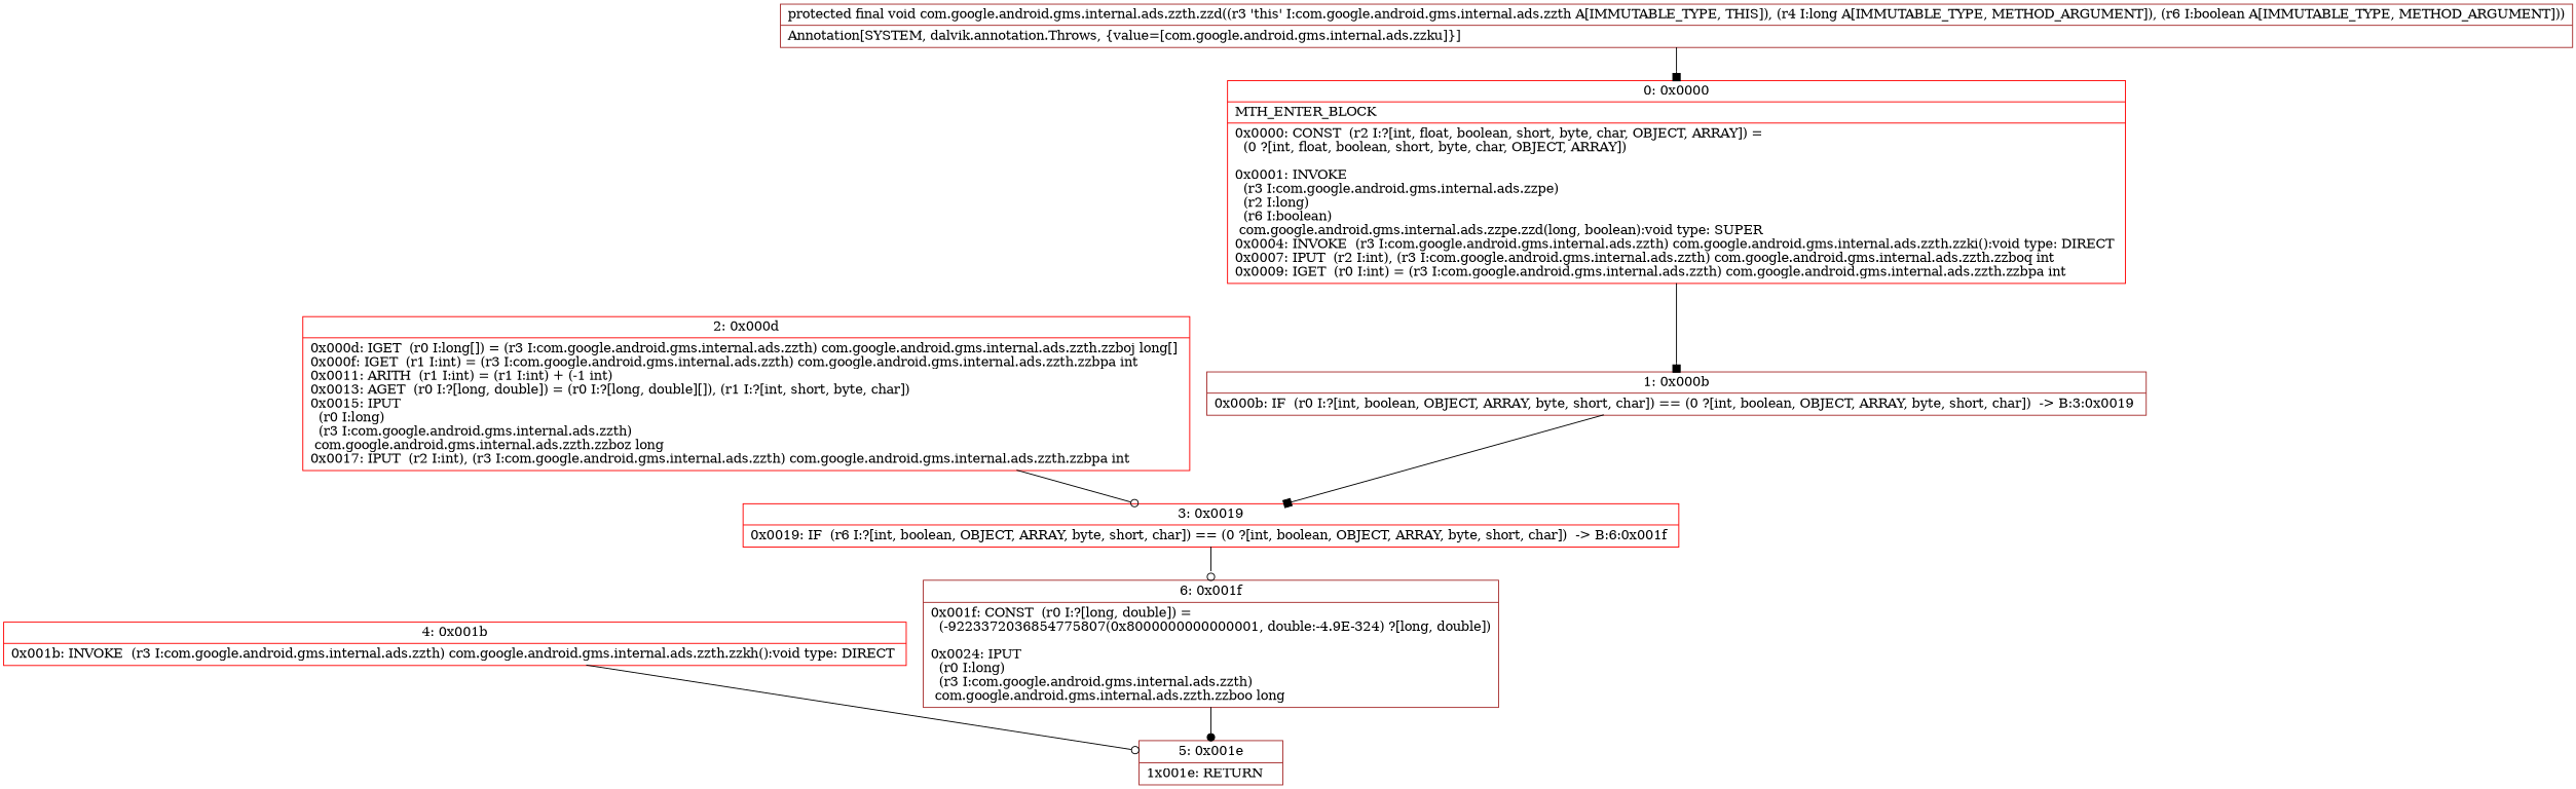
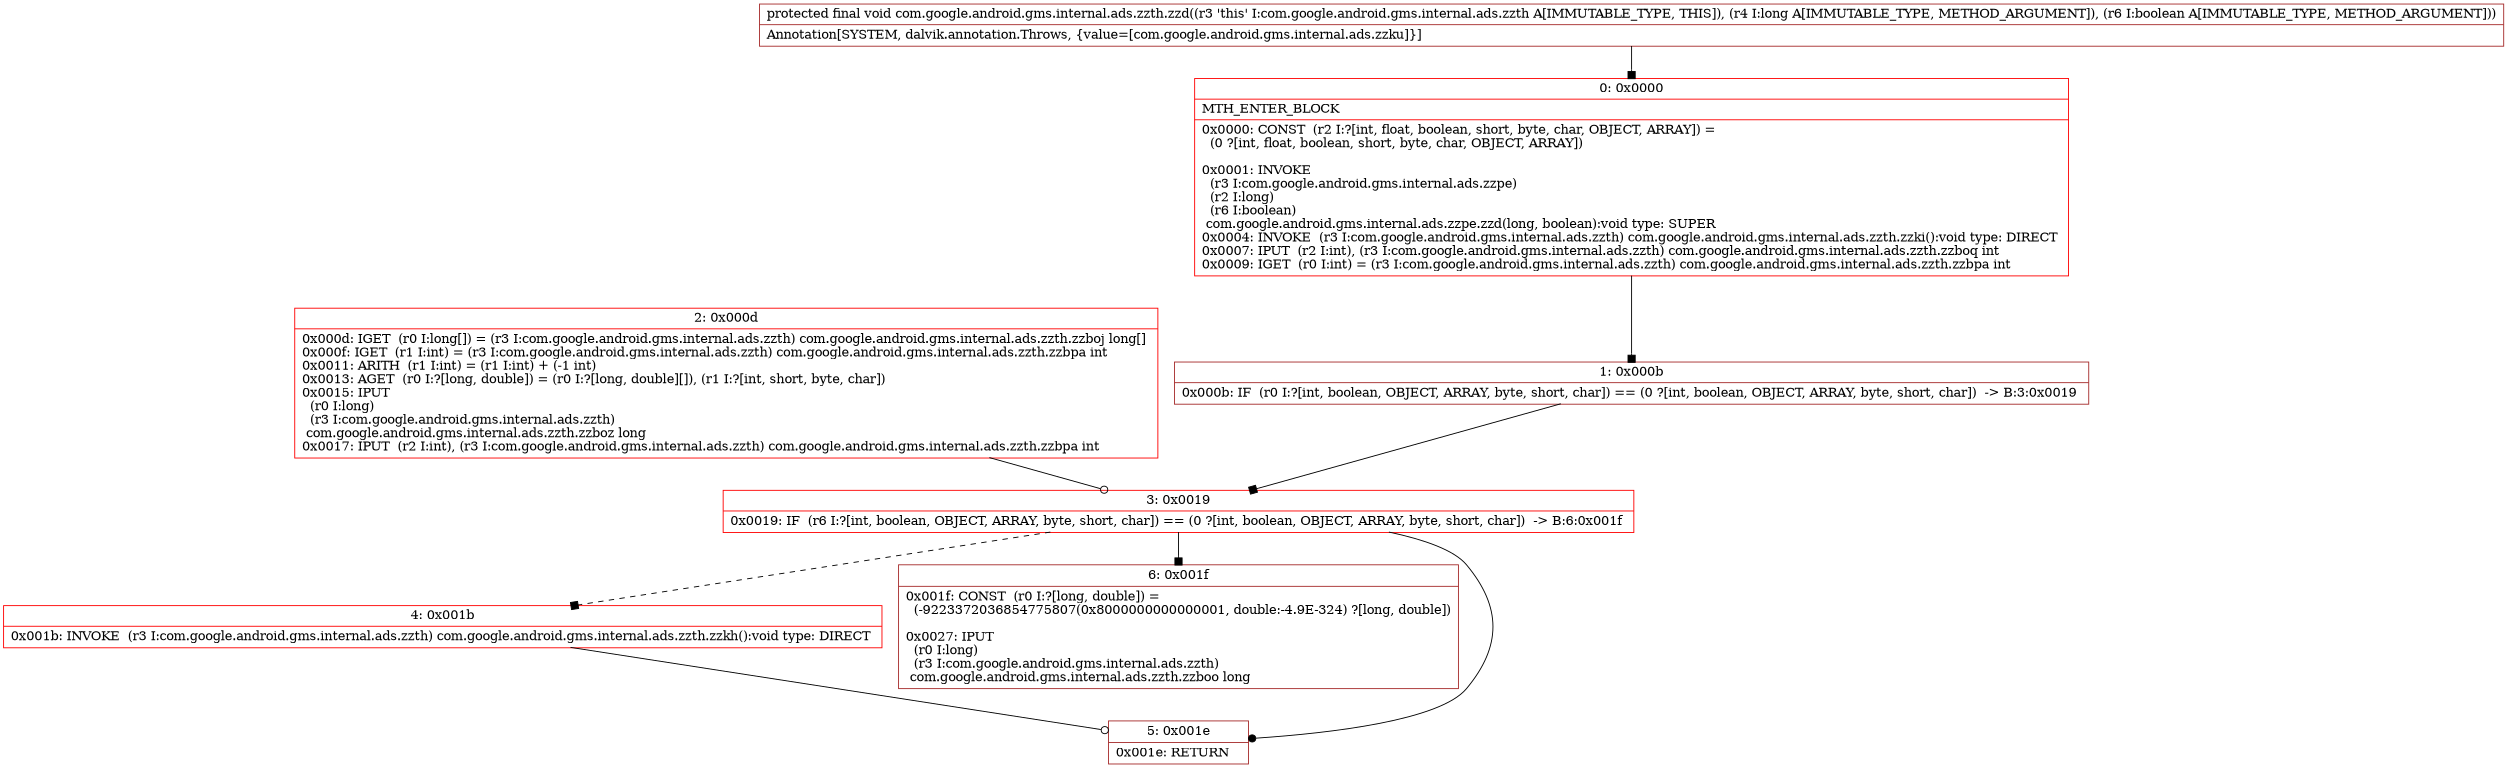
  digraph {
    node [color=red shape=record]
    edge [arrowhead=box]
    n1 [label="{0\:\ 0x0000|MTH_ENTER_BLOCK\l|0x0000: CONST  (r2 I:?[int, float, boolean, short, byte, char, OBJECT, ARRAY]) = \l  (0 ?[int, float, boolean, short, byte, char, OBJECT, ARRAY])\l \l0x0001: INVOKE  \l  (r3 I:com.google.android.gms.internal.ads.zzpe)\l  (r2 I:long)\l  (r6 I:boolean)\l com.google.android.gms.internal.ads.zzpe.zzd(long, boolean):void type: SUPER \l0x0004: INVOKE  (r3 I:com.google.android.gms.internal.ads.zzth) com.google.android.gms.internal.ads.zzth.zzki():void type: DIRECT \l0x0007: IPUT  (r2 I:int), (r3 I:com.google.android.gms.internal.ads.zzth) com.google.android.gms.internal.ads.zzth.zzboq int \l0x0009: IGET  (r0 I:int) = (r3 I:com.google.android.gms.internal.ads.zzth) com.google.android.gms.internal.ads.zzth.zzbpa int \l}"]
    n2 [color=brown label="{1\:\ 0x000b|0x000b: IF  (r0 I:?[int, boolean, OBJECT, ARRAY, byte, short, char]) == (0 ?[int, boolean, OBJECT, ARRAY, byte, short, char])  \-\> B:3:0x0019 \l}"]
    n3 [label="{3\:\ 0x0019|0x0019: IF  (r6 I:?[int, boolean, OBJECT, ARRAY, byte, short, char]) == (0 ?[int, boolean, OBJECT, ARRAY, byte, short, char])  \-\> B:6:0x001f \l}"]
    n4 [label="{2\:\ 0x000d|0x000d: IGET  (r0 I:long[]) = (r3 I:com.google.android.gms.internal.ads.zzth) com.google.android.gms.internal.ads.zzth.zzboj long[] \l0x000f: IGET  (r1 I:int) = (r3 I:com.google.android.gms.internal.ads.zzth) com.google.android.gms.internal.ads.zzth.zzbpa int \l0x0011: ARITH  (r1 I:int) = (r1 I:int) + (\-1 int) \l0x0013: AGET  (r0 I:?[long, double]) = (r0 I:?[long, double][]), (r1 I:?[int, short, byte, char]) \l0x0015: IPUT  \l  (r0 I:long)\l  (r3 I:com.google.android.gms.internal.ads.zzth)\l com.google.android.gms.internal.ads.zzth.zzboz long \l0x0017: IPUT  (r2 I:int), (r3 I:com.google.android.gms.internal.ads.zzth) com.google.android.gms.internal.ads.zzth.zzbpa int \l}"]
    n5 [label="{4\:\ 0x001b|0x001b: INVOKE  (r3 I:com.google.android.gms.internal.ads.zzth) com.google.android.gms.internal.ads.zzth.zzkh():void type: DIRECT \l}"]
-   n6 [color=brown label="{6\:\ 0x001f|0x001f: CONST  (r0 I:?[long, double]) = \l  (\-9223372036854775807(0x8000000000000001, double:\-4.9E\-324) ?[long, double])\l \l0x0024: IPUT  \l  (r0 I:long)\l  (r3 I:com.google.android.gms.internal.ads.zzth)\l com.google.android.gms.internal.ads.zzth.zzboo long \l}"]
-   n7 [color=brown label="{5\:\ 0x001e|1x001e: RETURN   \l}"]
+   n6 [color=brown label="{6\:\ 0x001f|0x001f: CONST  (r0 I:?[long, double]) = \l  (\-9223372036854775807(0x8000000000000001, double:\-4.9E\-324) ?[long, double])\l \l0x0027: IPUT  \l  (r0 I:long)\l  (r3 I:com.google.android.gms.internal.ads.zzth)\l com.google.android.gms.internal.ads.zzth.zzboo long \l}"]
+   n7 [color=brown label="{5\:\ 0x001e|0x001e: RETURN   \l}"]
    n8 [color=brown label="{protected final void com.google.android.gms.internal.ads.zzth.zzd((r3 'this' I:com.google.android.gms.internal.ads.zzth A[IMMUTABLE_TYPE, THIS]), (r4 I:long A[IMMUTABLE_TYPE, METHOD_ARGUMENT]), (r6 I:boolean A[IMMUTABLE_TYPE, METHOD_ARGUMENT]))  | Annotation[SYSTEM, dalvik.annotation.Throws, \{value=[com.google.android.gms.internal.ads.zzku]\}]\l}"]
    n1 -> n2
    n2 -> n3
-   n3 -> n6 [arrowhead=odot]
+   n3 -> n5 [style=dashed]
+   n3 -> n6
    n4 -> n3 [arrowhead=odot]
    n5 -> n7 [arrowhead=odot]
-   n6 -> n7 [arrowhead=dot]
+   n3 -> n7 [arrowhead=dot]
    n8 -> n1
  }
